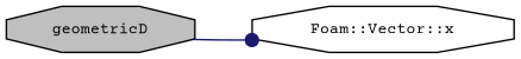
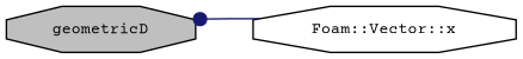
  digraph {
    rankdir=LR
    fontname="Courier Prime"
    node [color=black fontname="Courier Prime" fontsize=10 shape=octagon]
    n1 [fillcolor=grey75 fontcolor=black height=0.2 label=geometricD style=filled width=0.4]
    n2 [height=0.2 label="Foam::Vector::x" width=0.4]
-   n1 -> n2 [color=midnightblue fontname="Courier Prime" fontsize=10 labelfontname=Helvetica labelfontsize=10 style=solid arrowhead=dot]
+   n2 -> n1 [color=midnightblue fontname="Courier Prime" fontsize=10 labelfontname=Helvetica labelfontsize=10 style=solid arrowhead=dot]
  }
